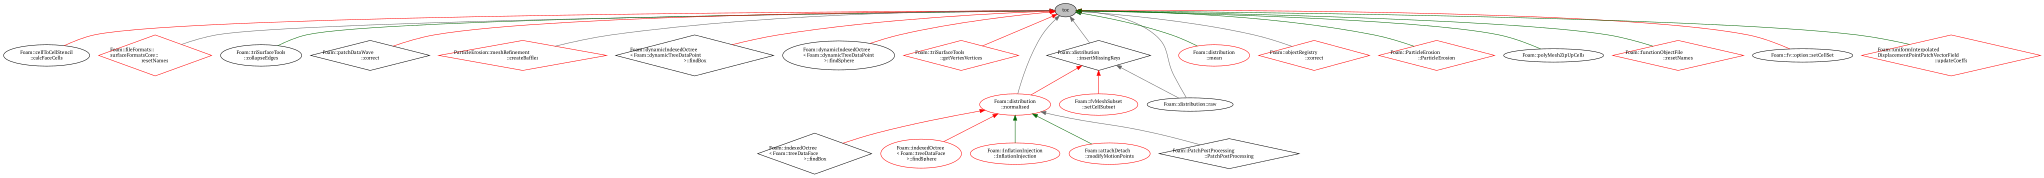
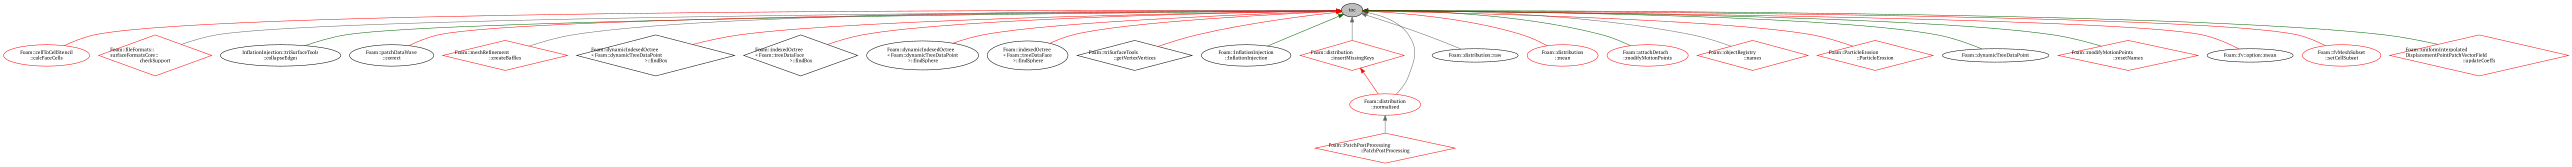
  digraph {
    fontname="PT Serif"
    rankdir=TB
    node [color=red fontname="PT Serif" fontsize=10 shape=ellipse]
    edge [color=red dir=back fontname="PT Serif" fontsize=10 labelfontname=FreeSans labelfontsize=10 style=solid]
    n1 [color=black fillcolor=grey75 fontcolor=black height=0.2 label=toc style=filled width=0.4]
-   n2 [color=black height=0.2 label="Foam::cellToCellStencil\l::calcFaceCells" width=0.4]
-   n3 [height=0.2 label="Foam::fileFormats::\lsurfaceFormatsCore::\lresetNames" shape=diamond width=0.4]
-   n4 [color=black height=0.2 label="Foam::triSurfaceTools\l::collapseEdges" width=0.4]
-   n5 [color=black height=0.2 label="Foam::patchDataWave\l::correct" shape=diamond width=0.4]
-   n6 [height=0.2 label="ParticleErosion::meshRefinement\l::createBaffles" shape=diamond width=0.4]
+   n2 [height=0.2 label="Foam::cellToCellStencil\l::calcFaceCells" width=0.4]
+   n3 [height=0.2 label="Foam::fileFormats::\lsurfaceFormatsCore::\lcheckSupport" shape=diamond width=0.4]
+   n4 [color=black height=0.2 label="InflationInjection::triSurfaceTools\l::collapseEdges" width=0.4]
+   n5 [color=black height=0.2 label="Foam::patchDataWave\l::correct" width=0.4]
+   n6 [height=0.2 label="Foam::meshRefinement\l::createBaffles" shape=diamond width=0.4]
    n7 [color=black height=0.2 label="Foam::dynamicIndexedOctree\l\< Foam::dynamicTreeDataPoint\l \>::findBox" shape=diamond width=0.4]
    n8 [color=black height=0.2 label="Foam::indexedOctree\l\< Foam::treeDataFace\l \>::findBox" shape=diamond width=0.4]
    n9 [color=black height=0.2 label="Foam::dynamicIndexedOctree\l\< Foam::dynamicTreeDataPoint\l \>::findSphere" width=0.4]
-   n10 [height=0.2 label="Foam::indexedOctree\l\< Foam::treeDataFace\l \>::findSphere" width=0.4]
-   n11 [height=0.2 label="Foam::triSurfaceTools\l::getVertexVertices" shape=diamond width=0.4]
-   n12 [height=0.2 label="Foam::InflationInjection\l::InflationInjection" width=0.4]
-   n13 [color=black height=0.2 label="Foam::distribution\l::insertMissingKeys" shape=diamond width=0.4]
+   n10 [color=black height=0.2 label="Foam::indexedOctree\l\< Foam::treeDataFace\l \>::findSphere" width=0.4]
+   n11 [color=black height=0.2 label="Foam::triSurfaceTools\l::getVertexVertices" shape=diamond width=0.4]
+   n12 [color=black height=0.2 label="Foam::InflationInjection\l::InflationInjection" width=0.4]
+   n13 [height=0.2 label="Foam::distribution\l::insertMissingKeys" shape=diamond width=0.4]
    n14 [height=0.2 label="Foam::distribution\l::normalised" width=0.4]
    n15 [color=black height=0.2 label="Foam::distribution::raw" width=0.4]
    n16 [height=0.2 label="Foam::distribution\l::mean" width=0.4]
    n17 [height=0.2 label="Foam::attachDetach\l::modifyMotionPoints" width=0.4]
-   n18 [height=0.2 label="Foam::objectRegistry\l::correct" shape=diamond width=0.4]
+   n18 [height=0.2 label="Foam::objectRegistry\l::names" shape=diamond width=0.4]
    n19 [height=0.2 label="Foam::ParticleErosion\l::ParticleErosion" shape=diamond width=0.4]
-   n20 [color=black height=0.2 label="Foam::polyMeshZipUpCells" width=0.4]
-   n21 [height=0.2 label="Foam::functionObjectFile\l::resetNames" shape=diamond width=0.4]
-   n22 [color=black height=0.2 label="Foam::fv::option::setCellSet" width=0.4]
+   n20 [color=black height=0.2 label="Foam::dynamicTreeDataPoint" width=0.4]
+   n21 [height=0.2 label="Foam::modifyMotionPoints\l::resetNames" shape=diamond width=0.4]
+   n22 [color=black height=0.2 label="Foam::fv::option::mean" width=0.4]
    n23 [height=0.2 label="Foam::fvMeshSubset\l::setCellSubset" width=0.4]
    n24 [height=0.2 label="Foam::uniformInterpolated\lDisplacementPointPatchVectorField\l::updateCoeffs" shape=diamond width=0.4]
-   n25 [color=black height=0.2 label="Foam::PatchPostProcessing\l::PatchPostProcessing" shape=diamond width=0.4]
+   n25 [height=0.2 label="Foam::PatchPostProcessing\l::PatchPostProcessing" shape=diamond width=0.4]
    n1 -> n2
    n1 -> n3 [color=gray40]
    n1 -> n4 [color=darkgreen]
    n1 -> n5
    n1 -> n6 [color=gray40]
    n1 -> n7
-   n14 -> n8
+   n1 -> n8
    n1 -> n9
-   n14 -> n10
+   n1 -> n10
    n1 -> n11
-   n14 -> n12 [color=darkgreen]
+   n1 -> n12 [color=darkgreen]
    n1 -> n13 [color=gray40]
    n1 -> n14 [color=gray40]
    n1 -> n15 [color=gray40]
-   n1 -> n16 [color=darkgreen]
-   n14 -> n17 [color=darkgreen]
+   n1 -> n16
+   n1 -> n17 [color=darkgreen]
    n1 -> n18 [color=gray40]
-   n1 -> n19 [color=darkgreen]
+   n1 -> n19
    n1 -> n20 [color=darkgreen]
    n1 -> n21 [color=darkgreen]
    n1 -> n22
-   n13 -> n23
+   n1 -> n23
    n1 -> n24 [color=darkgreen]
    n13 -> n14
-   n13 -> n15 [color=gray40]
    n14 -> n25 [color=gray40]
  }
